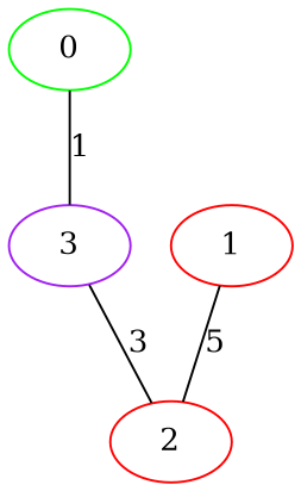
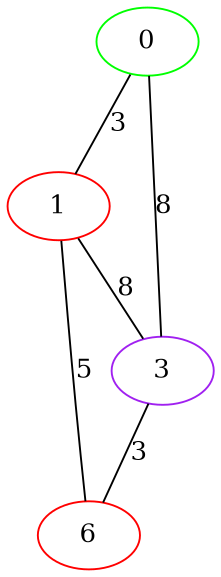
  graph {
    node [color=red weight=1]
    0 [color=green weight=2]
    1
    3 [color=purple weight=4]
-   2
-   0 -- 3 [label=1]
+   2 [label=6]
+   0 -- 1 [label=3]
+   0 -- 3 [label=8]
+   1 -- 3 [label=8]
    1 -- 2 [label=5]
    3 -- 2 [label=3]
  }
